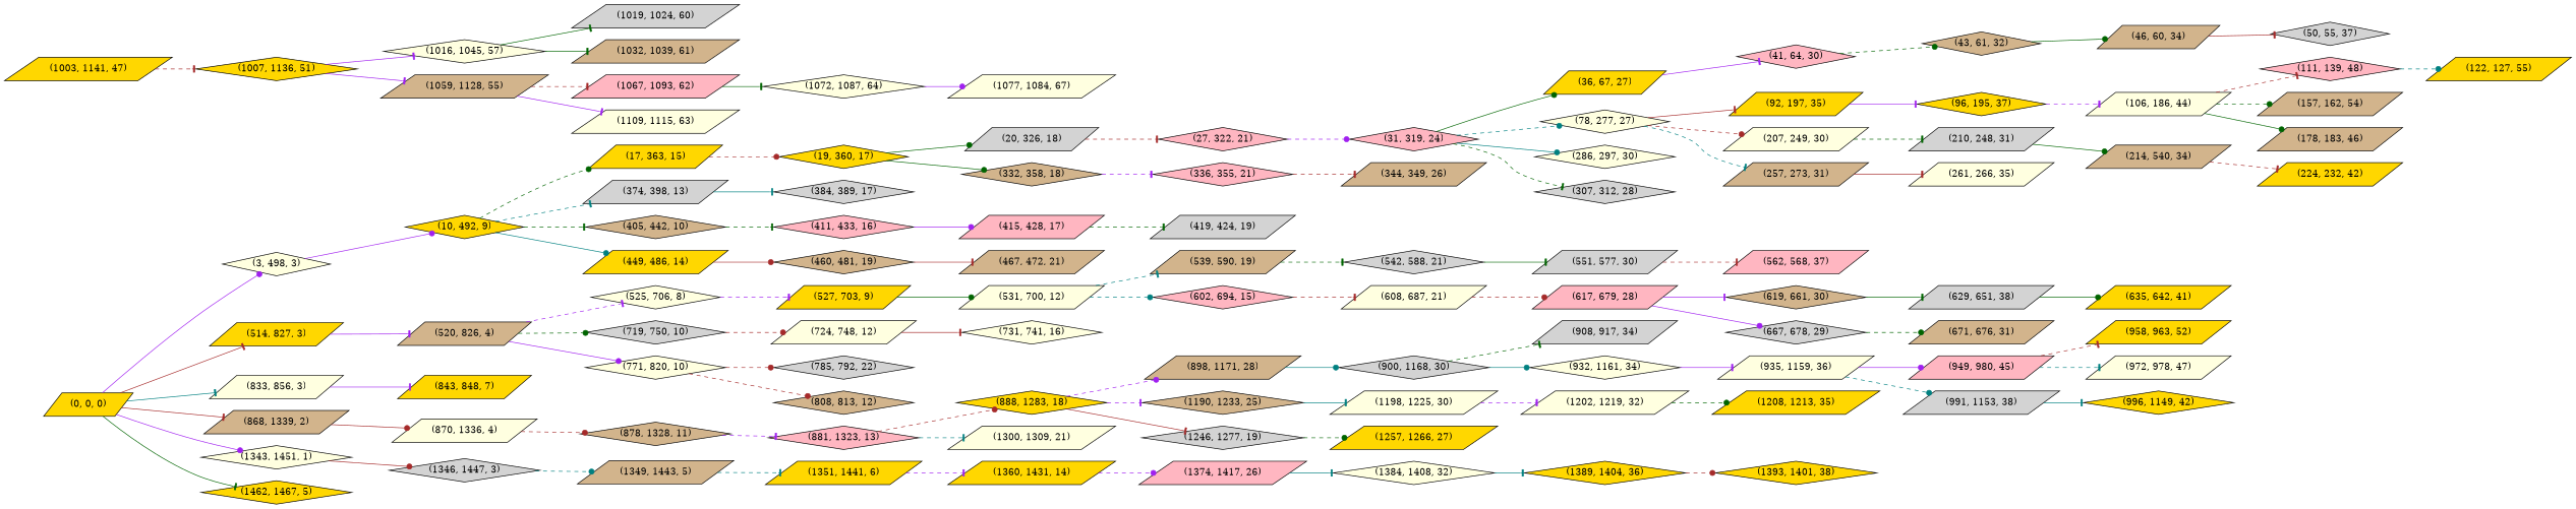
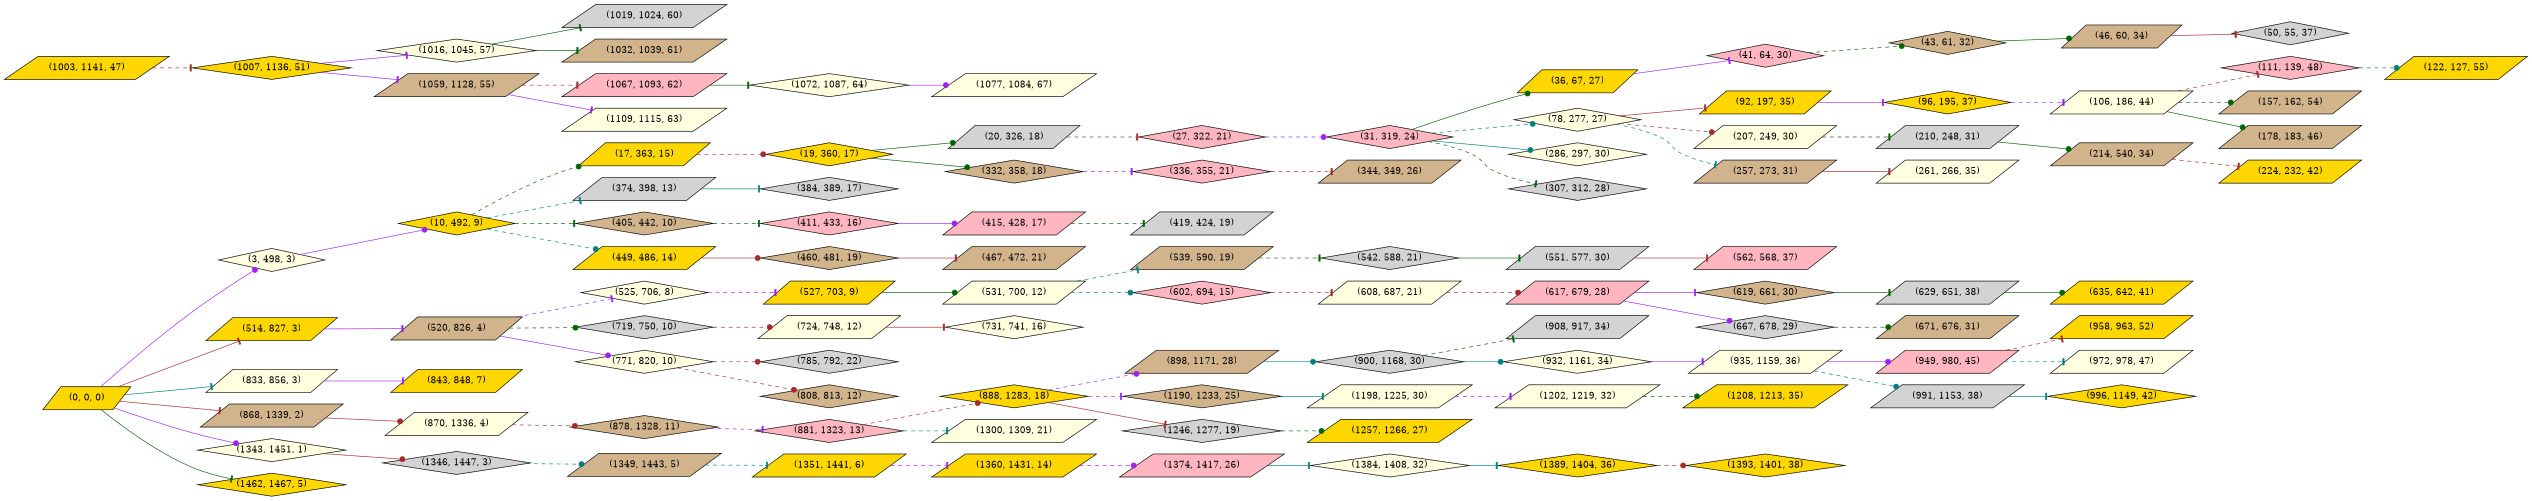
  digraph {
    rankdir=LR
    node [fillcolor=lightyellow shape=parallelogram style=filled]
    edge [arrowhead=tee color=brown style=dashed]
    "(3, 498, 3)" [shape=diamond]
    "(0, 0, 0)" [fillcolor=gold]
    "(514, 827, 3)" [fillcolor=gold]
    "(833, 856, 3)"
    "(868, 1339, 2)" [fillcolor=tan]
    "(1343, 1451, 1)" [shape=diamond]
    "(1462, 1467, 5)" [fillcolor=gold shape=diamond]
    "(10, 492, 9)" [fillcolor=gold shape=diamond]
    "(520, 826, 4)" [fillcolor=tan]
    "(843, 848, 7)" [fillcolor=gold]
    "(870, 1336, 4)"
    "(1346, 1447, 3)" [fillcolor=lightgrey shape=diamond]
    "(17, 363, 15)" [fillcolor=gold]
    "(374, 398, 13)" [fillcolor=lightgrey]
    "(405, 442, 10)" [fillcolor=tan shape=diamond]
    "(449, 486, 14)" [fillcolor=gold]
    "(19, 360, 17)" [fillcolor=gold shape=diamond]
    "(384, 389, 17)" [fillcolor=lightgrey shape=diamond]
    "(411, 433, 16)" [fillcolor=lightpink shape=diamond]
    "(460, 481, 19)" [fillcolor=tan shape=diamond]
    "(20, 326, 18)" [fillcolor=lightgrey]
    "(332, 358, 18)" [fillcolor=tan shape=diamond]
    "(27, 322, 21)" [fillcolor=lightpink shape=diamond]
    "(336, 355, 21)" [fillcolor=lightpink shape=diamond]
    "(31, 319, 24)" [fillcolor=lightpink shape=diamond]
    "(36, 67, 27)" [fillcolor=gold]
    "(78, 277, 27)" [shape=diamond]
    "(286, 297, 30)" [shape=diamond]
    "(307, 312, 28)" [fillcolor=lightgrey shape=diamond]
    "(41, 64, 30)" [fillcolor=lightpink shape=diamond]
    "(92, 197, 35)" [fillcolor=gold]
    "(207, 249, 30)"
    "(257, 273, 31)" [fillcolor=tan]
    "(43, 61, 32)" [fillcolor=tan shape=diamond]
    n35 [fillcolor=tan label="(46, 60, 34)"]
    "(50, 55, 37)" [fillcolor=lightgrey shape=diamond]
    "(96, 195, 37)" [fillcolor=gold shape=diamond]
    "(210, 248, 31)" [fillcolor=lightgrey]
    "(261, 266, 35)"
    "(106, 186, 44)"
    "(111, 139, 48)" [fillcolor=lightpink shape=diamond]
    "(157, 162, 54)" [fillcolor=tan]
    "(178, 183, 46)" [fillcolor=tan]
    "(122, 127, 55)" [fillcolor=gold]
    n45 [fillcolor=tan label="(214, 540, 34)"]
    "(224, 232, 42)" [fillcolor=gold]
    "(344, 349, 26)" [fillcolor=tan]
    "(415, 428, 17)" [fillcolor=lightpink]
    "(419, 424, 19)" [fillcolor=lightgrey]
    "(467, 472, 21)" [fillcolor=tan]
    "(525, 706, 8)" [shape=diamond]
    "(719, 750, 10)" [fillcolor=lightgrey shape=diamond]
    "(771, 820, 10)" [shape=diamond]
    "(527, 703, 9)" [fillcolor=gold]
    "(724, 748, 12)"
    "(785, 792, 22)" [fillcolor=lightgrey shape=diamond]
    "(808, 813, 12)" [fillcolor=tan shape=diamond]
    "(531, 700, 12)"
    "(539, 590, 19)" [fillcolor=tan]
    "(602, 694, 15)" [fillcolor=lightpink shape=diamond]
    "(542, 588, 21)" [fillcolor=lightgrey shape=diamond]
    "(608, 687, 21)"
    "(551, 577, 30)" [fillcolor=lightgrey]
    "(562, 568, 37)" [fillcolor=lightpink]
    "(617, 679, 28)" [fillcolor=lightpink]
    "(619, 661, 30)" [fillcolor=tan shape=diamond]
    "(667, 678, 29)" [fillcolor=lightgrey shape=diamond]
    "(629, 651, 38)" [fillcolor=lightgrey]
    "(671, 676, 31)" [fillcolor=tan]
    "(635, 642, 41)" [fillcolor=gold]
    "(731, 741, 16)" [shape=diamond]
    "(878, 1328, 11)" [fillcolor=tan shape=diamond]
    "(881, 1323, 13)" [fillcolor=lightpink shape=diamond]
    "(888, 1283, 18)" [fillcolor=gold shape=diamond]
    "(1300, 1309, 21)"
    "(898, 1171, 28)" [fillcolor=tan]
    "(1190, 1233, 25)" [fillcolor=tan shape=diamond]
    "(1246, 1277, 19)" [fillcolor=lightgrey shape=diamond]
    "(900, 1168, 30)" [fillcolor=lightgrey shape=diamond]
    "(1198, 1225, 30)"
    "(1257, 1266, 27)" [fillcolor=gold]
    "(908, 917, 34)" [fillcolor=lightgrey]
    "(932, 1161, 34)" [shape=diamond]
    "(935, 1159, 36)"
    "(949, 980, 45)" [fillcolor=lightpink]
    "(991, 1153, 38)" [fillcolor=lightgrey]
    "(958, 963, 52)" [fillcolor=gold]
    "(972, 978, 47)"
    "(996, 1149, 42)" [fillcolor=gold shape=diamond]
    "(1007, 1136, 51)" [fillcolor=gold shape=diamond]
    "(1003, 1141, 47)" [fillcolor=gold]
    "(1016, 1045, 57)" [shape=diamond]
    "(1059, 1128, 55)" [fillcolor=tan]
    "(1019, 1024, 60)" [fillcolor=lightgrey]
    "(1032, 1039, 61)" [fillcolor=tan]
    "(1067, 1093, 62)" [fillcolor=lightpink]
    "(1109, 1115, 63)"
    "(1072, 1087, 64)" [shape=diamond]
    "(1077, 1084, 67)"
    "(1202, 1219, 32)"
    "(1208, 1213, 35)" [fillcolor=gold]
    "(1349, 1443, 5)" [fillcolor=tan]
    "(1351, 1441, 6)" [fillcolor=gold]
    "(1360, 1431, 14)" [fillcolor=gold]
    "(1374, 1417, 26)" [fillcolor=lightpink]
    "(1384, 1408, 32)" [shape=diamond]
    "(1389, 1404, 36)" [fillcolor=gold shape=diamond]
    "(1393, 1401, 38)" [fillcolor=gold shape=diamond]
    "(3, 498, 3)" -> "(10, 492, 9)" [arrowhead=dot color=purple style=solid]
    "(0, 0, 0)" -> "(3, 498, 3)" [arrowhead=dot color=purple style=solid]
    "(0, 0, 0)" -> "(514, 827, 3)" [style=solid]
    "(0, 0, 0)" -> "(833, 856, 3)" [color=teal style=solid]
    "(0, 0, 0)" -> "(868, 1339, 2)" [style=solid]
    "(0, 0, 0)" -> "(1343, 1451, 1)" [arrowhead=dot color=purple style=solid]
    "(0, 0, 0)" -> "(1462, 1467, 5)" [color=darkgreen style=solid]
    "(514, 827, 3)" -> "(520, 826, 4)" [color=purple style=solid]
    "(833, 856, 3)" -> "(843, 848, 7)" [color=purple style=solid]
    "(868, 1339, 2)" -> "(870, 1336, 4)" [arrowhead=dot style=solid]
    "(1343, 1451, 1)" -> "(1346, 1447, 3)" [arrowhead=dot style=solid]
    "(10, 492, 9)" -> "(17, 363, 15)" [arrowhead=dot color=darkgreen]
    "(10, 492, 9)" -> "(374, 398, 13)" [color=teal]
    "(10, 492, 9)" -> "(405, 442, 10)" [color=darkgreen]
-   "(10, 492, 9)" -> "(449, 486, 14)" [arrowhead=dot color=teal style=solid]
+   "(10, 492, 9)" -> "(449, 486, 14)" [arrowhead=dot color=teal]
    "(520, 826, 4)" -> "(525, 706, 8)" [color=purple]
    "(520, 826, 4)" -> "(719, 750, 10)" [arrowhead=dot color=darkgreen]
    "(520, 826, 4)" -> "(771, 820, 10)" [arrowhead=dot color=purple style=solid]
    "(870, 1336, 4)" -> "(878, 1328, 11)" [arrowhead=dot]
    "(1346, 1447, 3)" -> "(1349, 1443, 5)" [arrowhead=dot color=teal]
    "(17, 363, 15)" -> "(19, 360, 17)" [arrowhead=dot]
    "(374, 398, 13)" -> "(384, 389, 17)" [color=teal style=solid]
    "(405, 442, 10)" -> "(411, 433, 16)" [color=darkgreen]
    "(449, 486, 14)" -> "(460, 481, 19)" [arrowhead=dot style=solid]
    "(19, 360, 17)" -> "(20, 326, 18)" [arrowhead=dot color=darkgreen style=solid]
    "(19, 360, 17)" -> "(332, 358, 18)" [arrowhead=dot color=darkgreen style=solid]
    "(411, 433, 16)" -> "(415, 428, 17)" [arrowhead=dot color=purple style=solid]
    "(460, 481, 19)" -> "(467, 472, 21)" [style=solid]
    "(20, 326, 18)" -> "(27, 322, 21)"
    "(332, 358, 18)" -> "(336, 355, 21)" [color=purple]
    "(27, 322, 21)" -> "(31, 319, 24)" [arrowhead=dot color=purple]
    "(336, 355, 21)" -> "(344, 349, 26)"
    "(31, 319, 24)" -> "(36, 67, 27)" [arrowhead=dot color=darkgreen style=solid]
    "(31, 319, 24)" -> "(78, 277, 27)" [arrowhead=dot color=teal]
    "(31, 319, 24)" -> "(286, 297, 30)" [arrowhead=dot color=teal style=solid]
    "(31, 319, 24)" -> "(307, 312, 28)" [color=darkgreen]
    "(36, 67, 27)" -> "(41, 64, 30)" [color=purple style=solid]
    "(78, 277, 27)" -> "(92, 197, 35)" [style=solid]
    "(78, 277, 27)" -> "(207, 249, 30)" [arrowhead=dot]
    "(78, 277, 27)" -> "(257, 273, 31)" [color=teal]
    "(41, 64, 30)" -> "(43, 61, 32)" [arrowhead=dot color=darkgreen]
    "(92, 197, 35)" -> "(96, 195, 37)" [color=purple style=solid]
    "(207, 249, 30)" -> "(210, 248, 31)" [color=darkgreen]
    "(257, 273, 31)" -> "(261, 266, 35)" [style=solid]
    "(43, 61, 32)" -> n35 [arrowhead=dot color=darkgreen style=solid]
    n35 -> "(50, 55, 37)" [style=solid]
    "(96, 195, 37)" -> "(106, 186, 44)" [color=purple]
    "(210, 248, 31)" -> n45 [arrowhead=dot color=darkgreen style=solid]
    "(106, 186, 44)" -> "(111, 139, 48)"
    "(106, 186, 44)" -> "(157, 162, 54)" [arrowhead=dot color=darkgreen]
    "(106, 186, 44)" -> "(178, 183, 46)" [arrowhead=dot color=darkgreen style=solid]
    "(111, 139, 48)" -> "(122, 127, 55)" [arrowhead=dot color=teal]
    n45 -> "(224, 232, 42)"
    "(415, 428, 17)" -> "(419, 424, 19)" [color=darkgreen]
    "(525, 706, 8)" -> "(527, 703, 9)" [color=purple]
    "(719, 750, 10)" -> "(724, 748, 12)" [arrowhead=dot]
    "(771, 820, 10)" -> "(785, 792, 22)" [arrowhead=dot]
    "(771, 820, 10)" -> "(808, 813, 12)" [arrowhead=dot]
    "(527, 703, 9)" -> "(531, 700, 12)" [arrowhead=dot color=darkgreen style=solid]
    "(724, 748, 12)" -> "(731, 741, 16)" [style=solid]
    "(531, 700, 12)" -> "(539, 590, 19)" [color=teal]
    "(531, 700, 12)" -> "(602, 694, 15)" [arrowhead=dot color=teal]
    "(539, 590, 19)" -> "(542, 588, 21)" [color=darkgreen]
    "(602, 694, 15)" -> "(608, 687, 21)"
    "(542, 588, 21)" -> "(551, 577, 30)" [color=darkgreen style=solid]
    "(608, 687, 21)" -> "(617, 679, 28)" [arrowhead=dot]
-   "(551, 577, 30)" -> "(562, 568, 37)"
+   "(551, 577, 30)" -> "(562, 568, 37)" [style=solid]
    "(617, 679, 28)" -> "(619, 661, 30)" [color=purple style=solid]
    "(617, 679, 28)" -> "(667, 678, 29)" [arrowhead=dot color=purple style=solid]
    "(619, 661, 30)" -> "(629, 651, 38)" [color=darkgreen style=solid]
    "(667, 678, 29)" -> "(671, 676, 31)" [arrowhead=dot color=darkgreen]
    "(629, 651, 38)" -> "(635, 642, 41)" [arrowhead=dot color=darkgreen style=solid]
    "(878, 1328, 11)" -> "(881, 1323, 13)" [color=purple]
    "(881, 1323, 13)" -> "(888, 1283, 18)" [arrowhead=dot]
    "(881, 1323, 13)" -> "(1300, 1309, 21)" [color=teal]
    "(888, 1283, 18)" -> "(898, 1171, 28)" [arrowhead=dot color=purple]
    "(888, 1283, 18)" -> "(1190, 1233, 25)" [color=purple]
    "(888, 1283, 18)" -> "(1246, 1277, 19)" [style=solid]
    "(898, 1171, 28)" -> "(900, 1168, 30)" [arrowhead=dot color=teal style=solid]
    "(1190, 1233, 25)" -> "(1198, 1225, 30)" [color=teal style=solid]
    "(1246, 1277, 19)" -> "(1257, 1266, 27)" [arrowhead=dot color=darkgreen]
    "(900, 1168, 30)" -> "(908, 917, 34)" [color=darkgreen]
    "(900, 1168, 30)" -> "(932, 1161, 34)" [arrowhead=dot color=teal style=solid]
    "(1198, 1225, 30)" -> "(1202, 1219, 32)" [color=purple]
    "(932, 1161, 34)" -> "(935, 1159, 36)" [color=purple style=solid]
    "(935, 1159, 36)" -> "(949, 980, 45)" [arrowhead=dot color=purple style=solid]
    "(935, 1159, 36)" -> "(991, 1153, 38)" [arrowhead=dot color=teal]
    "(949, 980, 45)" -> "(958, 963, 52)"
    "(949, 980, 45)" -> "(972, 978, 47)" [color=teal]
    "(991, 1153, 38)" -> "(996, 1149, 42)" [color=teal style=solid]
    "(1007, 1136, 51)" -> "(1016, 1045, 57)" [color=purple style=solid]
    "(1007, 1136, 51)" -> "(1059, 1128, 55)" [color=purple style=solid]
    "(1003, 1141, 47)" -> "(1007, 1136, 51)"
    "(1016, 1045, 57)" -> "(1019, 1024, 60)" [color=darkgreen style=solid]
    "(1016, 1045, 57)" -> "(1032, 1039, 61)" [color=darkgreen style=solid]
    "(1059, 1128, 55)" -> "(1067, 1093, 62)"
    "(1059, 1128, 55)" -> "(1109, 1115, 63)" [color=purple style=solid]
    "(1067, 1093, 62)" -> "(1072, 1087, 64)" [color=darkgreen style=solid]
    "(1072, 1087, 64)" -> "(1077, 1084, 67)" [arrowhead=dot color=purple style=solid]
    "(1202, 1219, 32)" -> "(1208, 1213, 35)" [arrowhead=dot color=darkgreen]
    "(1349, 1443, 5)" -> "(1351, 1441, 6)" [color=teal]
    "(1351, 1441, 6)" -> "(1360, 1431, 14)" [color=purple]
    "(1360, 1431, 14)" -> "(1374, 1417, 26)" [arrowhead=dot color=purple]
    "(1374, 1417, 26)" -> "(1384, 1408, 32)" [color=teal style=solid]
    "(1384, 1408, 32)" -> "(1389, 1404, 36)" [color=teal style=solid]
    "(1389, 1404, 36)" -> "(1393, 1401, 38)" [arrowhead=dot]
  }
